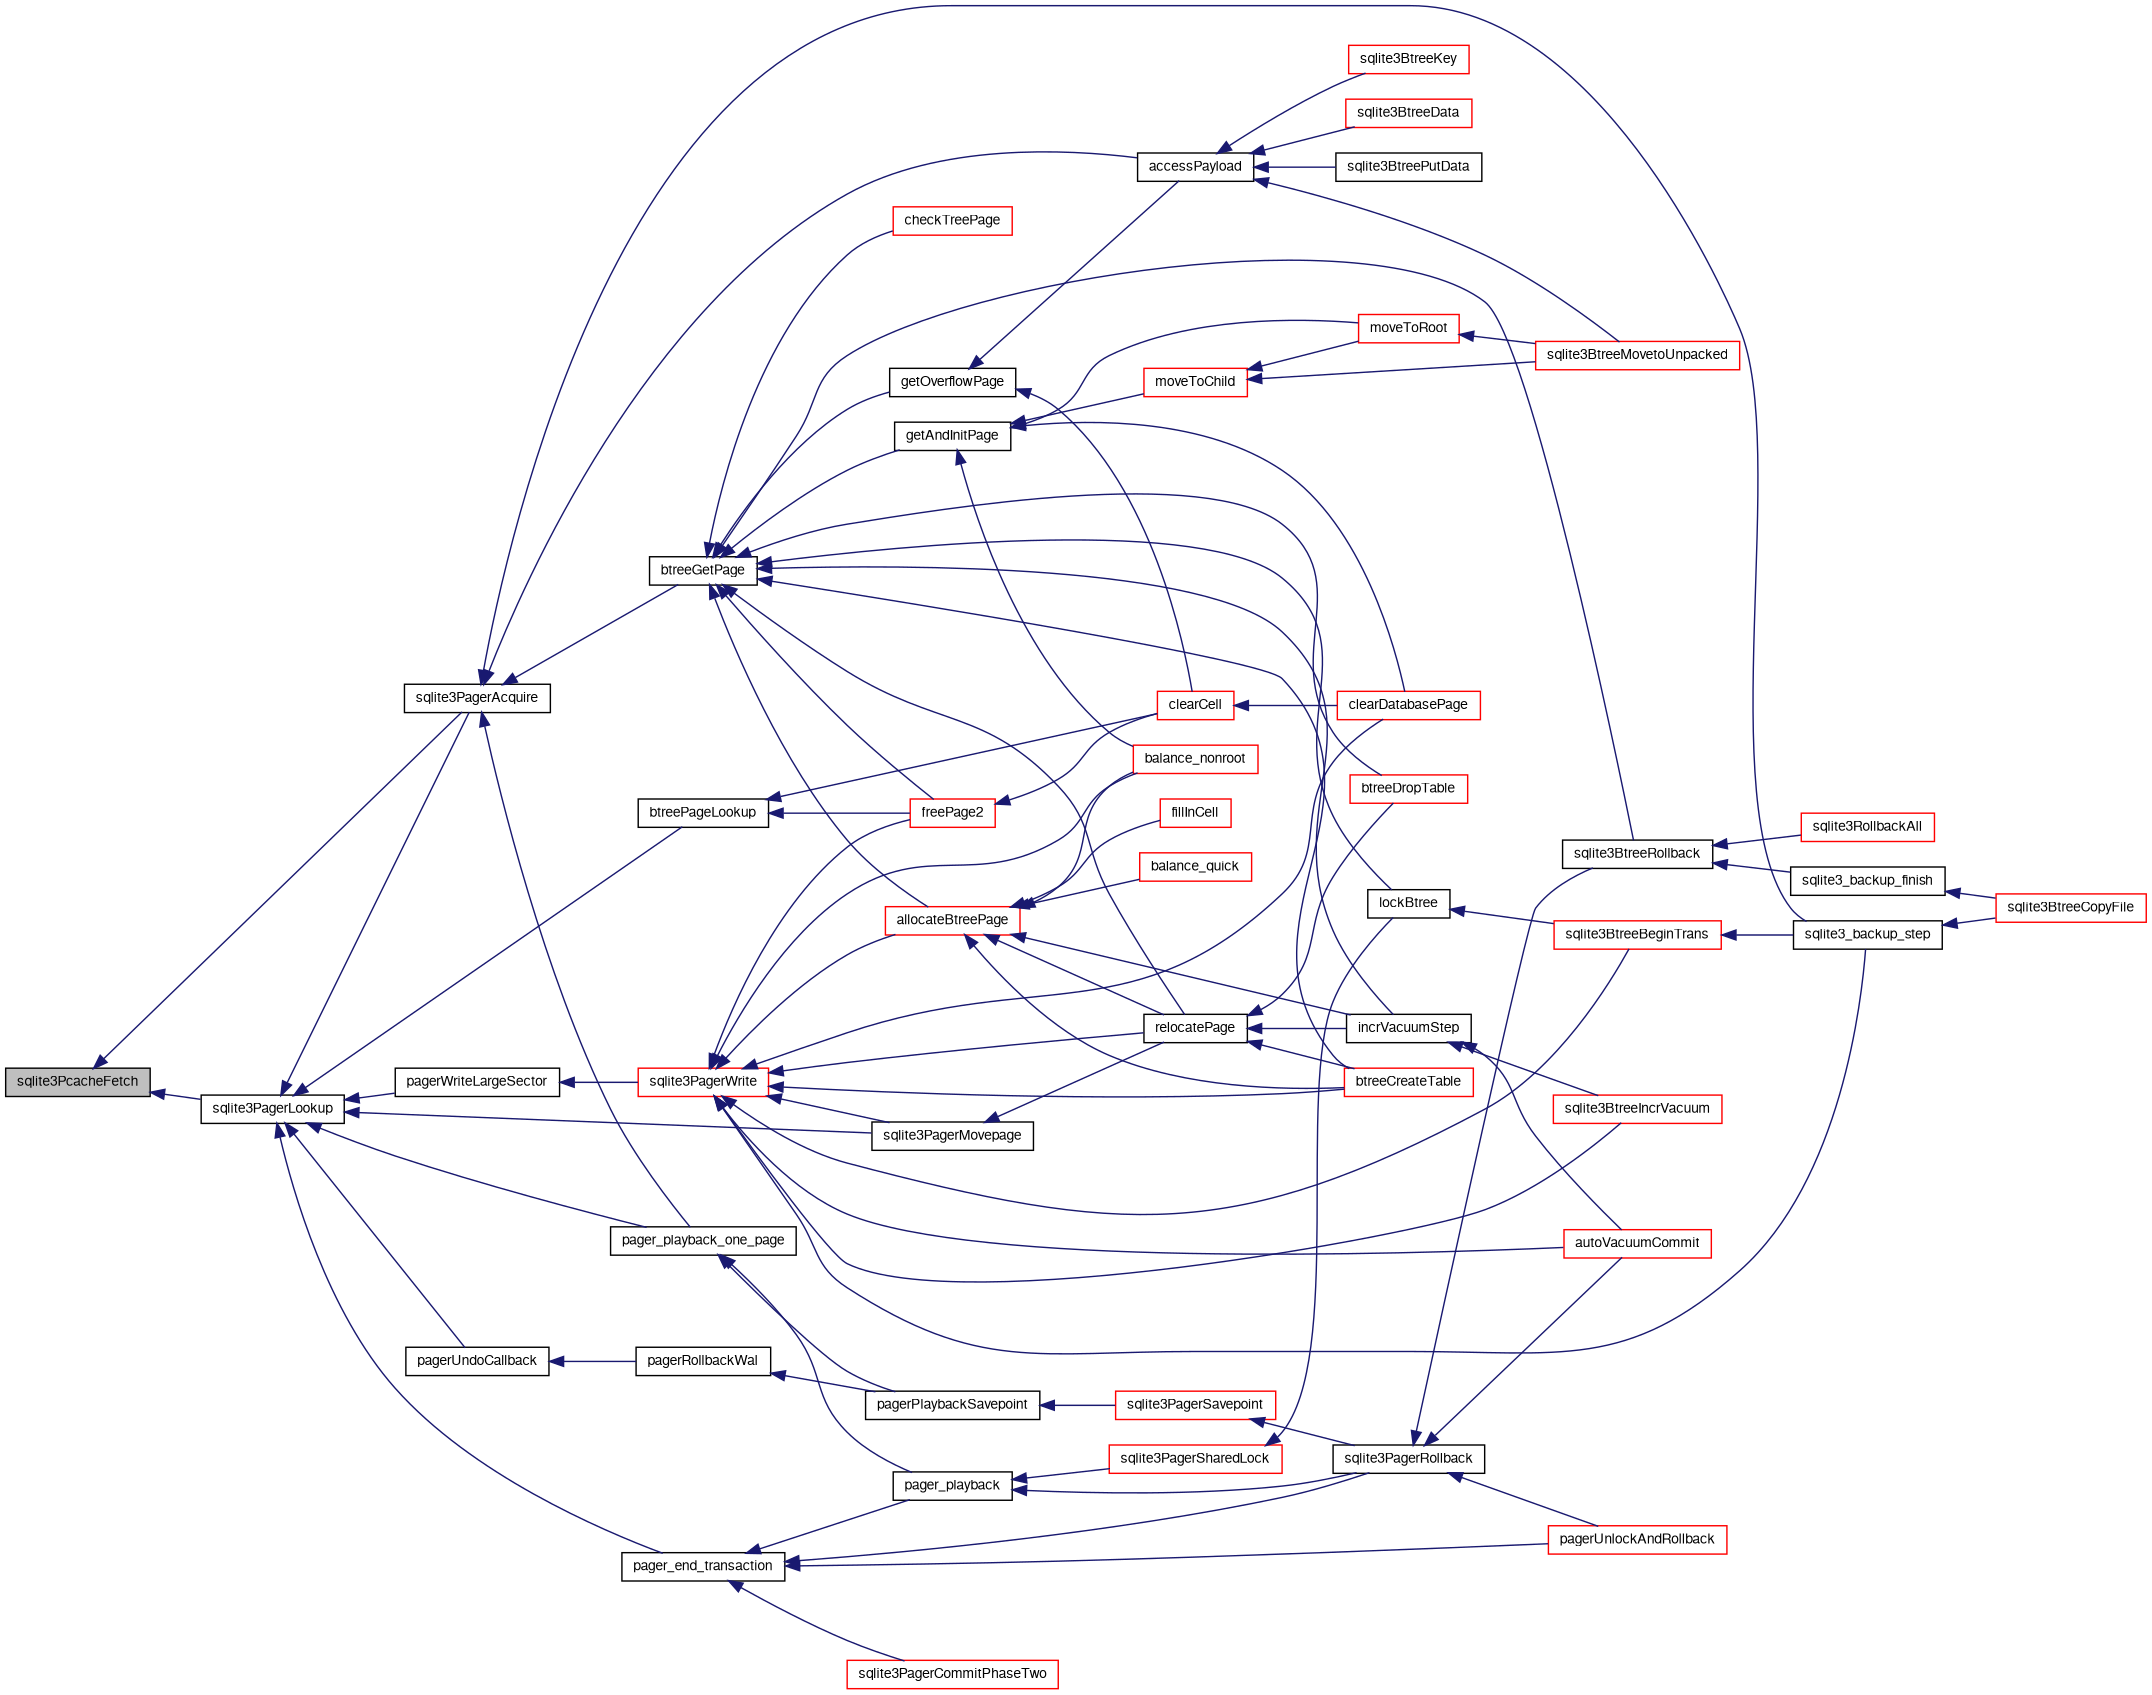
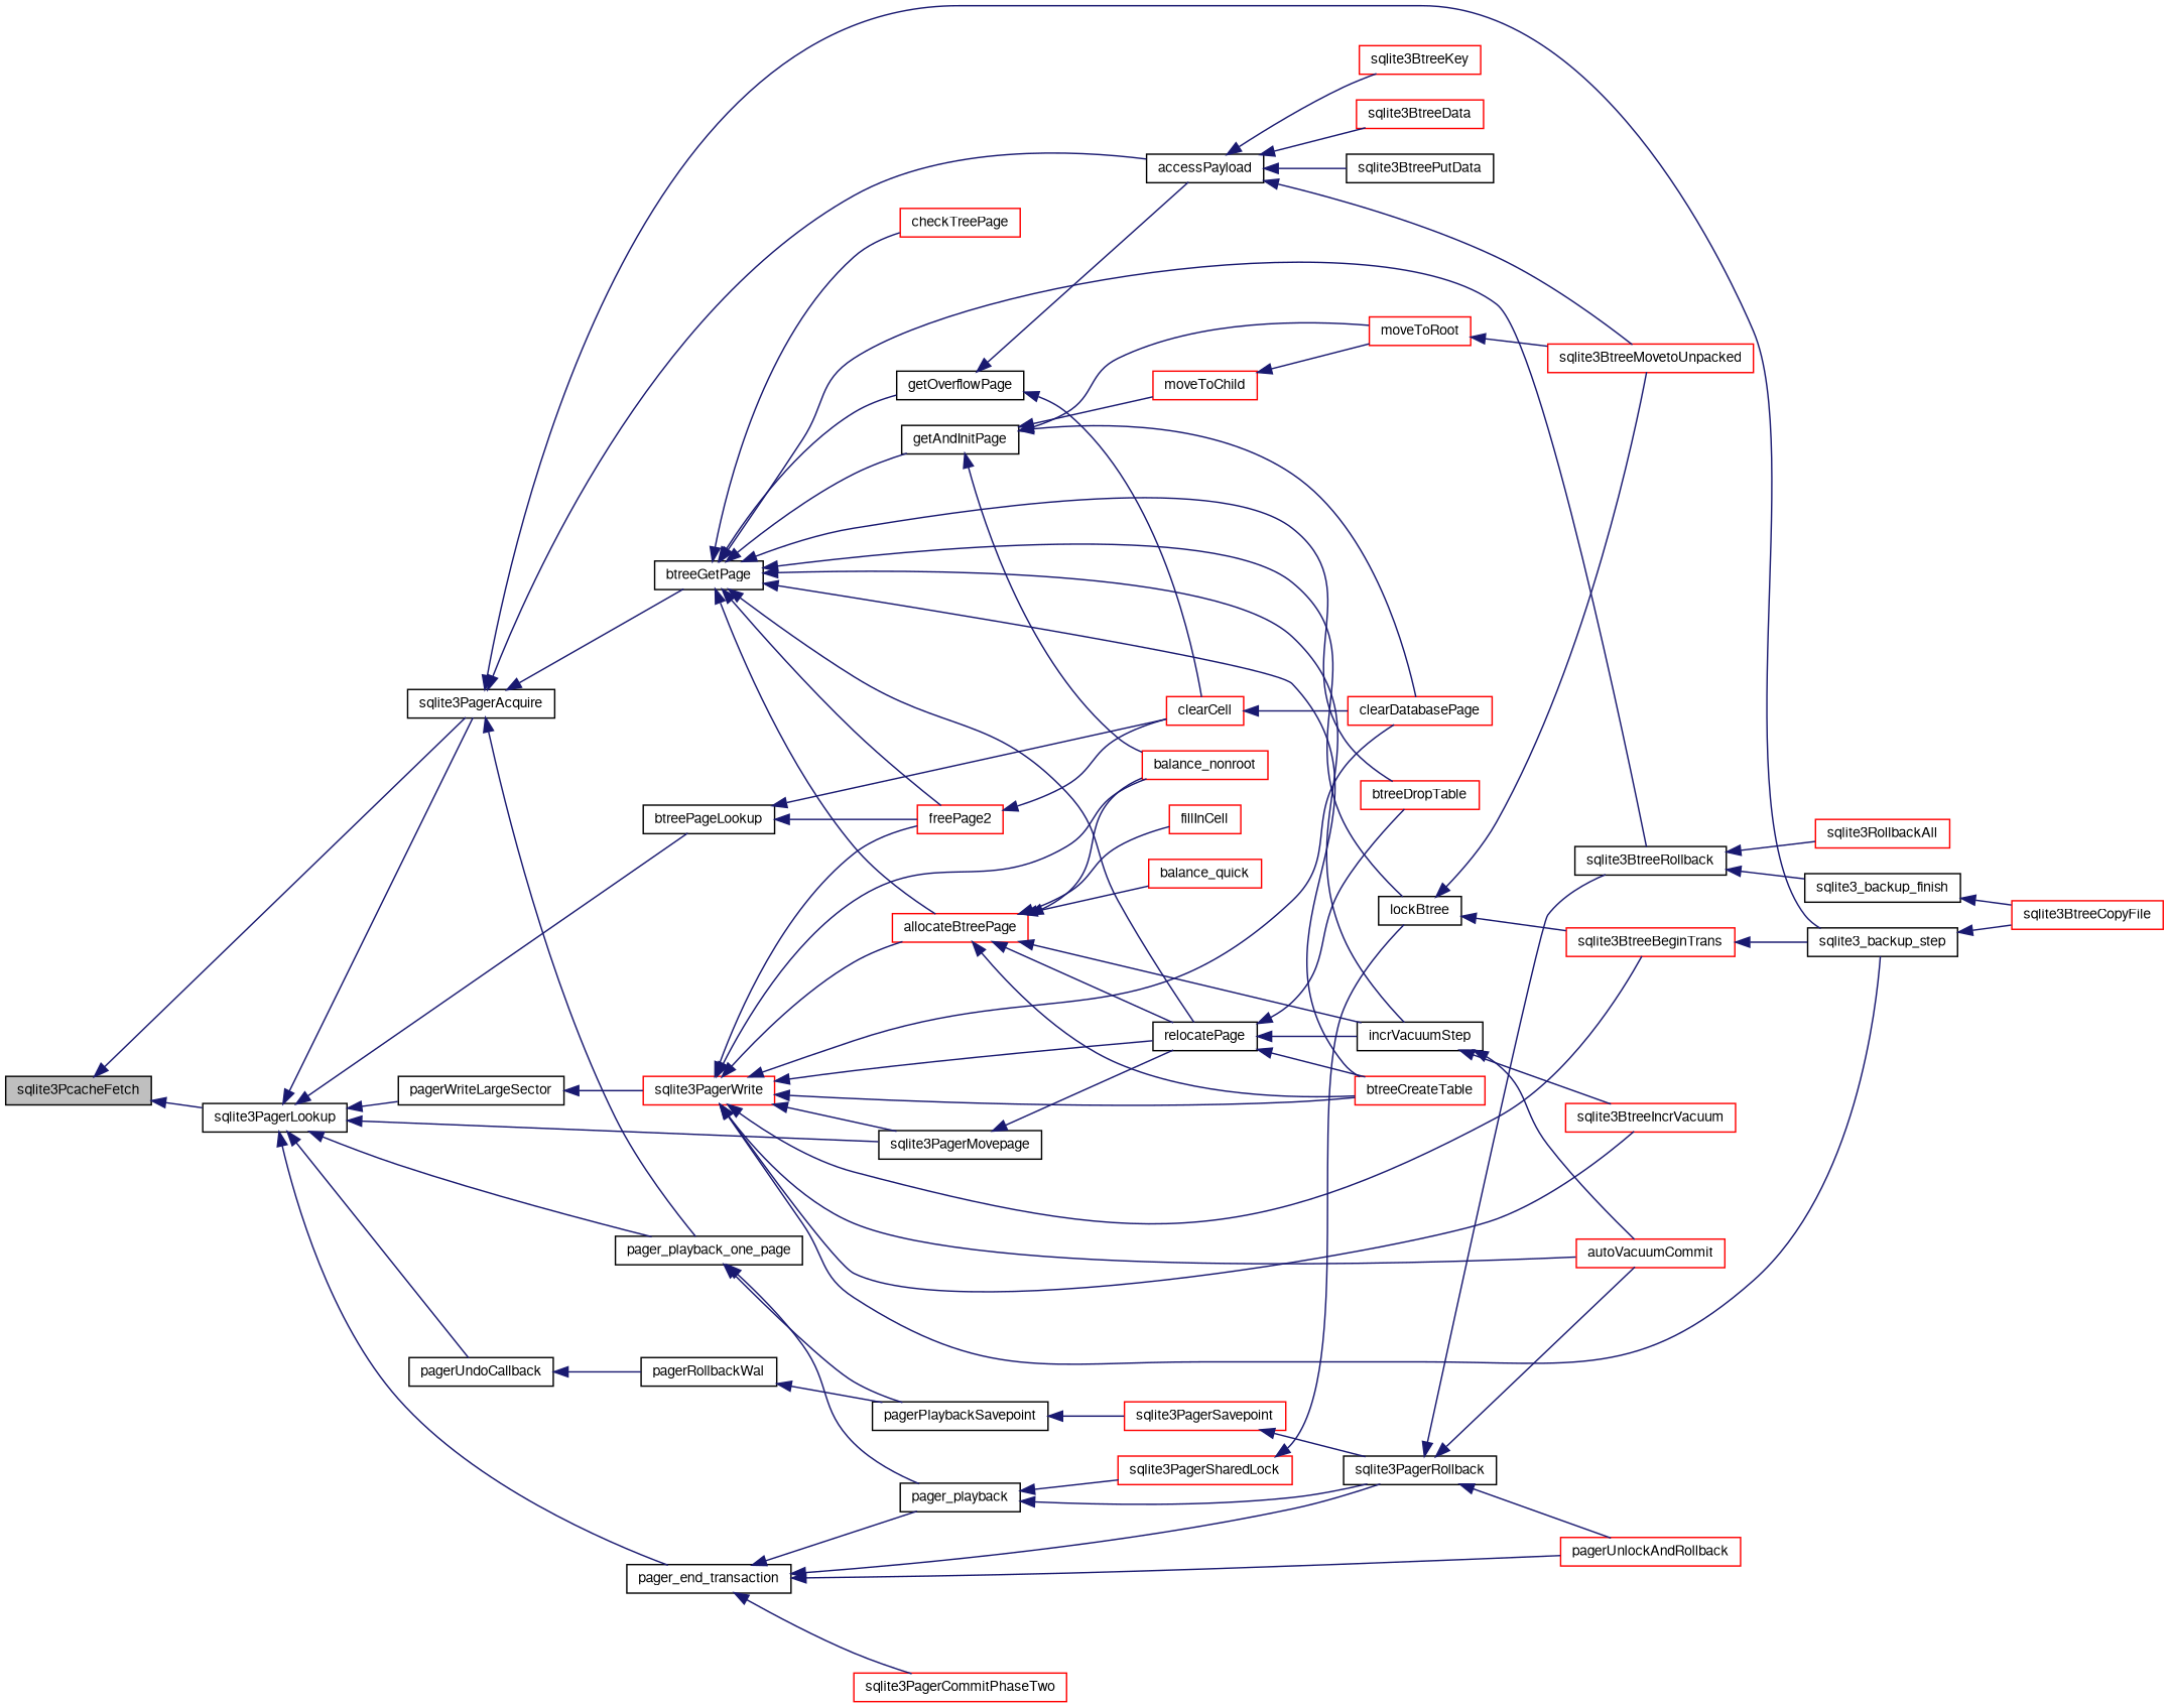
  digraph {
    rankdir=LR
    node [color=red fillcolor=white fontname=FreeSans fontsize=10 shape=record style=filled]
    edge [color=midnightblue dir=back fontname=FreeSans fontsize=10 labelfontname=FreeSans labelfontsize=10 style=solid]
    n1 [color=black fillcolor=grey75 fontcolor=black height=0.2 label=sqlite3PcacheFetch width=0.4]
    n2 [color=black height=0.2 label=sqlite3PagerAcquire width=0.4]
    n3 [color=black height=0.2 label=sqlite3PagerLookup width=0.4]
    n4 [color=black height=0.2 label=pager_playback_one_page width=0.4]
    n5 [color=black height=0.2 label=sqlite3_backup_step width=0.4]
    n6 [color=black height=0.2 label=btreeGetPage width=0.4]
    n7 [color=black height=0.2 label=accessPayload width=0.4]
    n8 [color=black height=0.2 label=pager_end_transaction width=0.4]
    n9 [color=black height=0.2 label=pagerUndoCallback width=0.4]
    n10 [color=black height=0.2 label=pagerWriteLargeSector width=0.4]
    n11 [color=black height=0.2 label=sqlite3PagerMovepage width=0.4]
    n12 [color=black height=0.2 label=btreePageLookup width=0.4]
    n13 [color=black height=0.2 label=pager_playback width=0.4]
    n14 [color=black height=0.2 label=pagerPlaybackSavepoint width=0.4]
    n15 [height=0.2 label=sqlite3BtreeCopyFile width=0.4]
    n16 [color=black height=0.2 label=lockBtree width=0.4]
    n17 [color=black height=0.2 label=sqlite3BtreeRollback width=0.4]
    n18 [color=black height=0.2 label=getAndInitPage width=0.4]
    n19 [color=black height=0.2 label=relocatePage width=0.4]
    n20 [color=black height=0.2 label=incrVacuumStep width=0.4]
    n21 [height=0.2 label=btreeCreateTable width=0.4]
    n22 [height=0.2 label=btreeDropTable width=0.4]
    n23 [color=black height=0.2 label=getOverflowPage width=0.4]
    n24 [height=0.2 label=allocateBtreePage width=0.4]
    n25 [height=0.2 label=freePage2 width=0.4]
    n26 [height=0.2 label=checkTreePage width=0.4]
    n27 [height=0.2 label=sqlite3BtreeMovetoUnpacked width=0.4]
    n28 [height=0.2 label=sqlite3BtreeKey width=0.4]
    n29 [height=0.2 label=sqlite3BtreeData width=0.4]
    n30 [color=black height=0.2 label=sqlite3BtreePutData width=0.4]
    n31 [height=0.2 label=sqlite3PagerSharedLock width=0.4]
    n32 [color=black height=0.2 label=sqlite3PagerRollback width=0.4]
    n33 [height=0.2 label=sqlite3PagerSavepoint width=0.4]
    n34 [height=0.2 label=pagerUnlockAndRollback width=0.4]
    n35 [height=0.2 label=autoVacuumCommit width=0.4]
    n36 [height=0.2 label=sqlite3BtreeBeginTrans width=0.4]
    n37 [color=black height=0.2 label=sqlite3_backup_finish width=0.4]
    n38 [height=0.2 label=sqlite3RollbackAll width=0.4]
    n39 [height=0.2 label=moveToChild width=0.4]
    n40 [height=0.2 label=moveToRoot width=0.4]
    n41 [height=0.2 label=balance_nonroot width=0.4]
    n42 [height=0.2 label=clearDatabasePage width=0.4]
    n43 [height=0.2 label=sqlite3BtreeIncrVacuum width=0.4]
    n44 [height=0.2 label=clearCell width=0.4]
    n45 [height=0.2 label=fillInCell width=0.4]
    n46 [height=0.2 label=balance_quick width=0.4]
    n47 [height=0.2 label=sqlite3PagerCommitPhaseTwo width=0.4]
    n48 [color=black height=0.2 label=pagerRollbackWal width=0.4]
    n49 [height=0.2 label=sqlite3PagerWrite width=0.4]
    n1 -> n2
    n1 -> n3
    n2 -> n4
    n2 -> n5
    n2 -> n6
    n2 -> n7
    n3 -> n2
    n3 -> n4
    n3 -> n8
    n3 -> n9
    n3 -> n10
    n3 -> n11
    n3 -> n12
    n4 -> n13
    n4 -> n14
    n5 -> n15
    n6 -> n16
    n6 -> n17
    n6 -> n18
    n6 -> n19
    n6 -> n20
    n6 -> n21
    n6 -> n22
    n6 -> n23
    n6 -> n24
    n6 -> n25
    n6 -> n26
    n7 -> n27
    n7 -> n28
    n7 -> n29
    n7 -> n30
    n8 -> n13
    n8 -> n32
    n8 -> n34
    n8 -> n47
    n9 -> n48
    n10 -> n49
    n11 -> n19
    n12 -> n25
    n12 -> n44
    n13 -> n31
    n13 -> n32
    n14 -> n33
    n16 -> n36
    n17 -> n37
    n17 -> n38
    n18 -> n39
    n18 -> n40
    n18 -> n41
    n18 -> n42
    n19 -> n20
    n19 -> n21
    n19 -> n22
    n20 -> n35
    n20 -> n43
    n23 -> n7
    n23 -> n44
    n24 -> n19
    n24 -> n20
    n24 -> n21
    n24 -> n41
    n24 -> n45
    n24 -> n46
    n25 -> n44
    n31 -> n16
    n32 -> n17
    n32 -> n34
    n32 -> n35
    n33 -> n32
    n36 -> n5
    n37 -> n15
-   n39 -> n27
+   n16 -> n27
    n39 -> n40
    n40 -> n27
    n44 -> n42
    n48 -> n14
    n49 -> n5
    n49 -> n11
    n49 -> n19
    n49 -> n21
    n49 -> n24
    n49 -> n25
    n49 -> n35
    n49 -> n36
    n49 -> n41
    n49 -> n42
    n49 -> n43
  }
